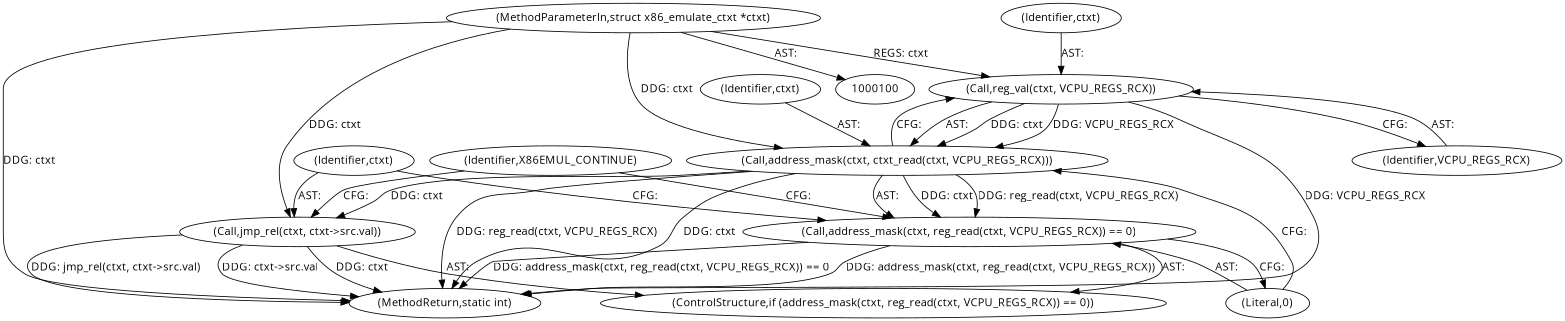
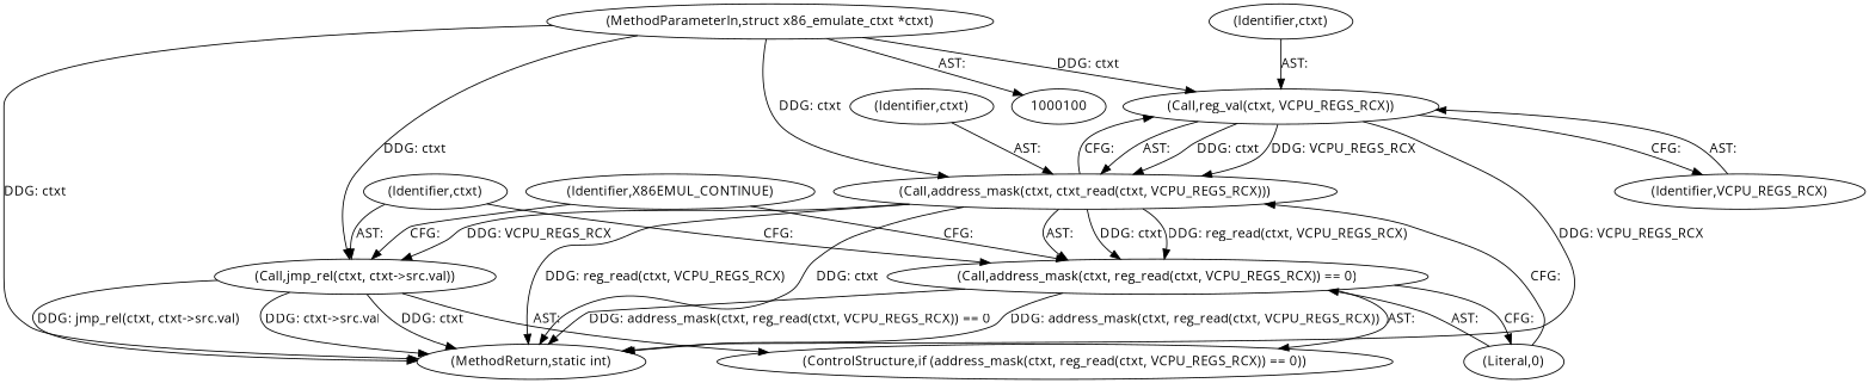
  digraph {
    fontname="Open Sans"
    node [fontname="Open Sans"]
    edge [fontname="Open Sans"]
    n1 [label="(Call,reg_val(ctxt, VCPU_REGS_RCX))"]
    n2 [label="(Call,address_mask(ctxt, ctxt_read(ctxt, VCPU_REGS_RCX)))"]
    n3 [label="(MethodReturn,static int)"]
    n4 [label="(Identifier,VCPU_REGS_RCX)"]
    n5 [label="(Call,jmp_rel(ctxt, ctxt->src.val))"]
    n6 [label="(Call,address_mask(ctxt, reg_read(ctxt, VCPU_REGS_RCX)) == 0)"]
    n7 [label="(MethodParameterIn,struct x86_emulate_ctxt *ctxt)"]
    1000100
    n9 [label="(ControlStructure,if (address_mask(ctxt, reg_read(ctxt, VCPU_REGS_RCX)) == 0))"]
    n10 [label="(Literal,0)"]
    n11 [label="(Identifier,X86EMUL_CONTINUE)"]
    n12 [label="(Identifier,ctxt)"]
    n13 [label="(Identifier,ctxt)"]
    n14 [label="(Identifier,ctxt)"]
    n1 -> n2 [label="AST: "]
    n1 -> n2 [label="DDG: ctxt"]
    n1 -> n2 [label="DDG: VCPU_REGS_RCX"]
    n1 -> n3 [label="DDG: VCPU_REGS_RCX"]
    n1 -> n4 [label="CFG: "]
    n2 -> n1 [label="CFG: "]
    n2 -> n3 [label="DDG: reg_read(ctxt, VCPU_REGS_RCX)"]
    n2 -> n3 [label="DDG: ctxt"]
-   n2 -> n5 [label="DDG: ctxt"]
+   n2 -> n5 [label="DDG: VCPU_REGS_RCX"]
    n2 -> n6 [label="AST: "]
    n2 -> n6 [label="DDG: ctxt"]
    n2 -> n6 [label="DDG: reg_read(ctxt, VCPU_REGS_RCX)"]
    n4 -> n1 [label="AST: "]
    n5 -> n3 [label="DDG: ctxt"]
    n5 -> n3 [label="DDG: jmp_rel(ctxt, ctxt->src.val)"]
    n5 -> n3 [label="DDG: ctxt->src.val"]
    n5 -> n9 [label="AST: "]
    n6 -> n3 [label="DDG: address_mask(ctxt, reg_read(ctxt, VCPU_REGS_RCX)) == 0"]
    n6 -> n3 [label="DDG: address_mask(ctxt, reg_read(ctxt, VCPU_REGS_RCX))"]
    n6 -> n9 [label="AST: "]
    n6 -> n10 [label="CFG: "]
-   n7 -> n1 [label="REGS: ctxt"]
+   n7 -> n1 [label="DDG: ctxt"]
    n7 -> n2 [label="DDG: ctxt"]
    n7 -> n3 [label="DDG: ctxt"]
    n7 -> n5 [label="DDG: ctxt"]
    n7 -> 1000100 [label="AST: "]
    n10 -> n2 [label="CFG: "]
    n10 -> n6 [label="AST: "]
    n11 -> n5 [label="CFG: "]
    n11 -> n6 [label="CFG: "]
    n12 -> n1 [label="AST: "]
    n13 -> n5 [label="AST: "]
    n13 -> n6 [label="CFG: "]
    n14 -> n2 [label="AST: "]
  }
